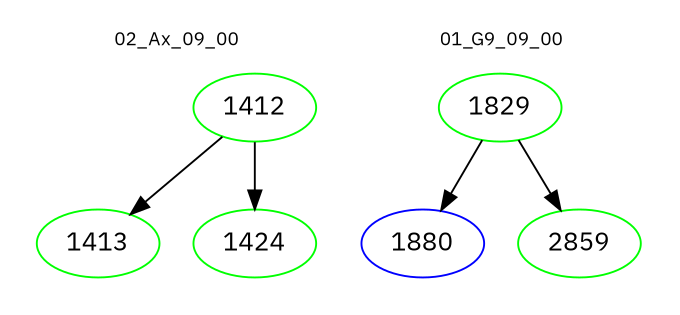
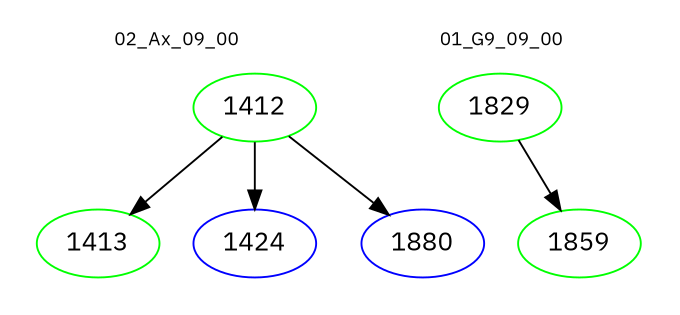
  digraph {
    fontname="IBM Plex Sans"
    node [color=green fontname="IBM Plex Sans"]
    edge [color=black fontname="IBM Plex Sans"]
    n1 [label=1412]
    n2 [label=1413]
-   n3 [label=1424]
+   n3 [color=blue label=1424]
    n4 [label=1829]
    n5 [color=blue label=1880]
-   n6 [label=2859]
+   n6 [label=1859]
    subgraph cluster_1 {
      color=white
      fontsize=10
      label="02_Ax_09_00"
      n1
      n2
      n3
    }
    subgraph cluster_2 {
      color=white
      fontsize=10
      label="01_G9_09_00"
      n4
      n5
      n6
    }
    n1 -> n2
    n1 -> n3
-   n4 -> n5
+   n1 -> n5
    n4 -> n6
  }
